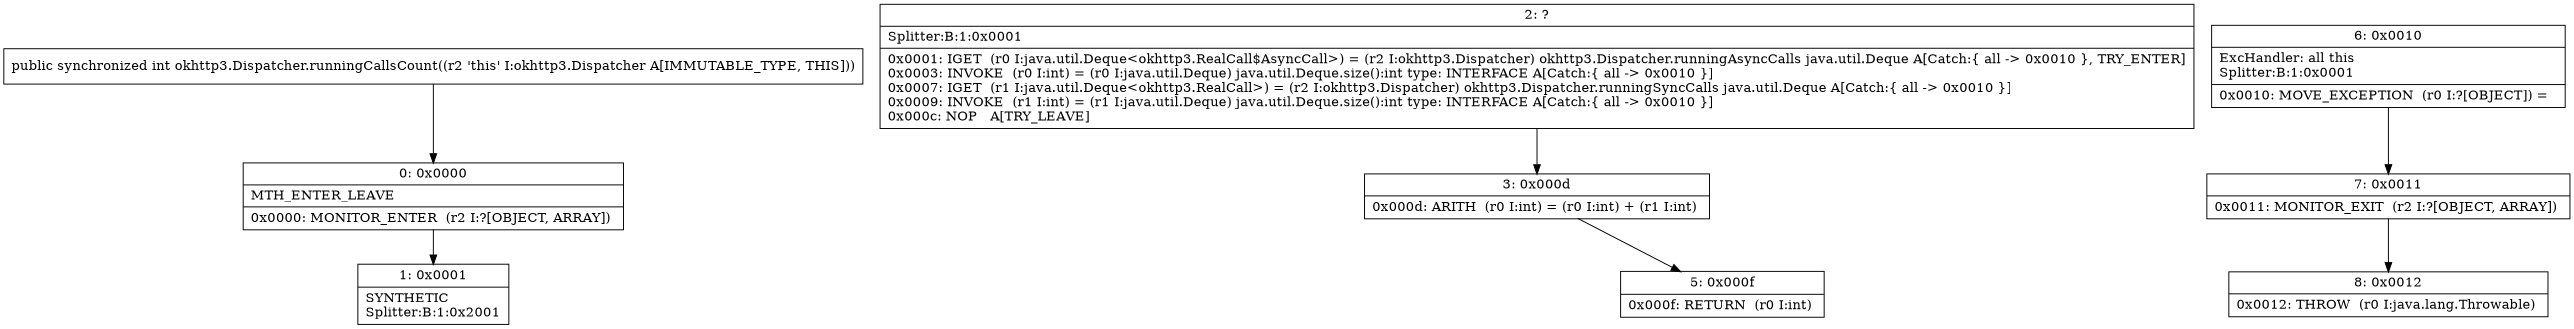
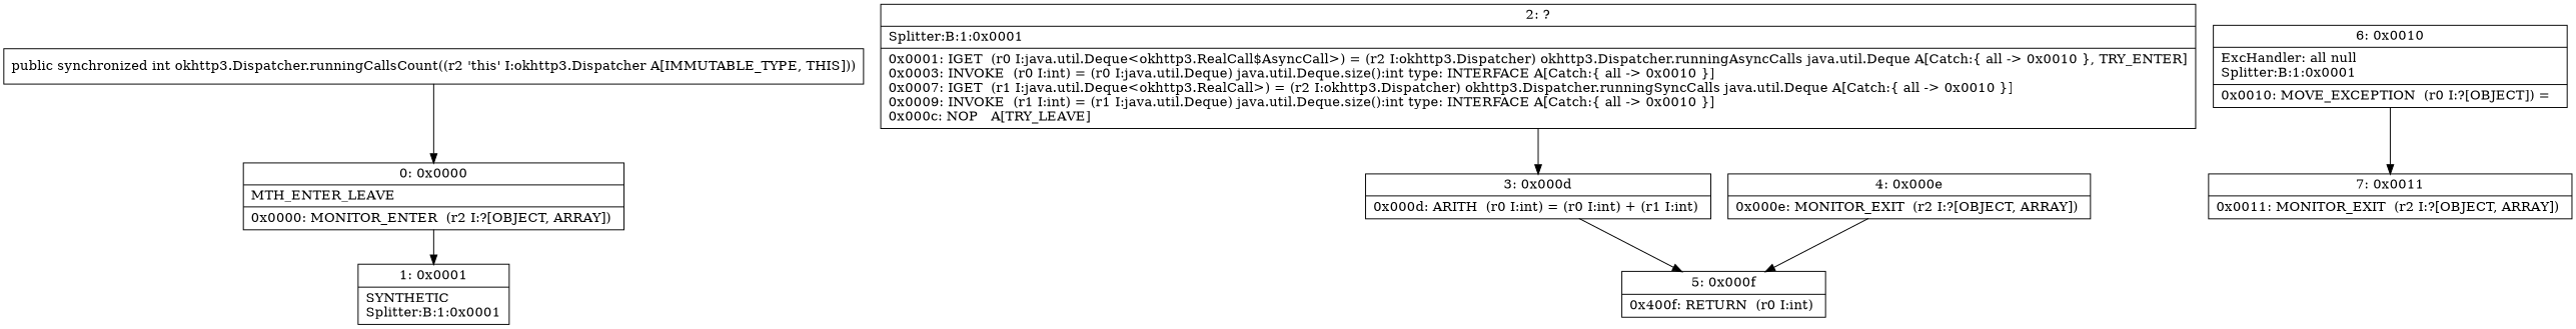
  digraph {
    node [shape=record]
    n1 [label="{0\:\ 0x0000|MTH_ENTER_LEAVE\l|0x0000: MONITOR_ENTER  (r2 I:?[OBJECT, ARRAY]) \l}"]
-   n2 [label="{1\:\ 0x0001|SYNTHETIC\lSplitter:B:1:0x2001\l}"]
+   n2 [label="{1\:\ 0x0001|SYNTHETIC\lSplitter:B:1:0x0001\l}"]
    n3 [label="{2\:\ ?|Splitter:B:1:0x0001\l|0x0001: IGET  (r0 I:java.util.Deque\<okhttp3.RealCall$AsyncCall\>) = (r2 I:okhttp3.Dispatcher) okhttp3.Dispatcher.runningAsyncCalls java.util.Deque A[Catch:\{ all \-\> 0x0010 \}, TRY_ENTER]\l0x0003: INVOKE  (r0 I:int) = (r0 I:java.util.Deque) java.util.Deque.size():int type: INTERFACE A[Catch:\{ all \-\> 0x0010 \}]\l0x0007: IGET  (r1 I:java.util.Deque\<okhttp3.RealCall\>) = (r2 I:okhttp3.Dispatcher) okhttp3.Dispatcher.runningSyncCalls java.util.Deque A[Catch:\{ all \-\> 0x0010 \}]\l0x0009: INVOKE  (r1 I:int) = (r1 I:java.util.Deque) java.util.Deque.size():int type: INTERFACE A[Catch:\{ all \-\> 0x0010 \}]\l0x000c: NOP   A[TRY_LEAVE]\l}"]
    n4 [label="{3\:\ 0x000d|0x000d: ARITH  (r0 I:int) = (r0 I:int) + (r1 I:int) \l}"]
-   n5 [label="{6\:\ 0x0010|ExcHandler: all this\lSplitter:B:1:0x0001\l|0x0010: MOVE_EXCEPTION  (r0 I:?[OBJECT]) =  \l}"]
+   n5 [label="{6\:\ 0x0010|ExcHandler: all null\lSplitter:B:1:0x0001\l|0x0010: MOVE_EXCEPTION  (r0 I:?[OBJECT]) =  \l}"]
    n6 [label="{7\:\ 0x0011|0x0011: MONITOR_EXIT  (r2 I:?[OBJECT, ARRAY]) \l}"]
-   n7 [label="{5\:\ 0x000f|0x000f: RETURN  (r0 I:int) \l}"]
-   n9 [label="{8\:\ 0x0012|0x0012: THROW  (r0 I:java.lang.Throwable) \l}"]
+   n7 [label="{5\:\ 0x000f|0x400f: RETURN  (r0 I:int) \l}"]
+   n8 [label="{4\:\ 0x000e|0x000e: MONITOR_EXIT  (r2 I:?[OBJECT, ARRAY]) \l}"]
    n10 [label="{public synchronized int okhttp3.Dispatcher.runningCallsCount((r2 'this' I:okhttp3.Dispatcher A[IMMUTABLE_TYPE, THIS])) }"]
    n1 -> n2
    n3 -> n4
    n4 -> n7
    n5 -> n6
-   n6 -> n9
+   n8 -> n7
    n10 -> n1
  }
